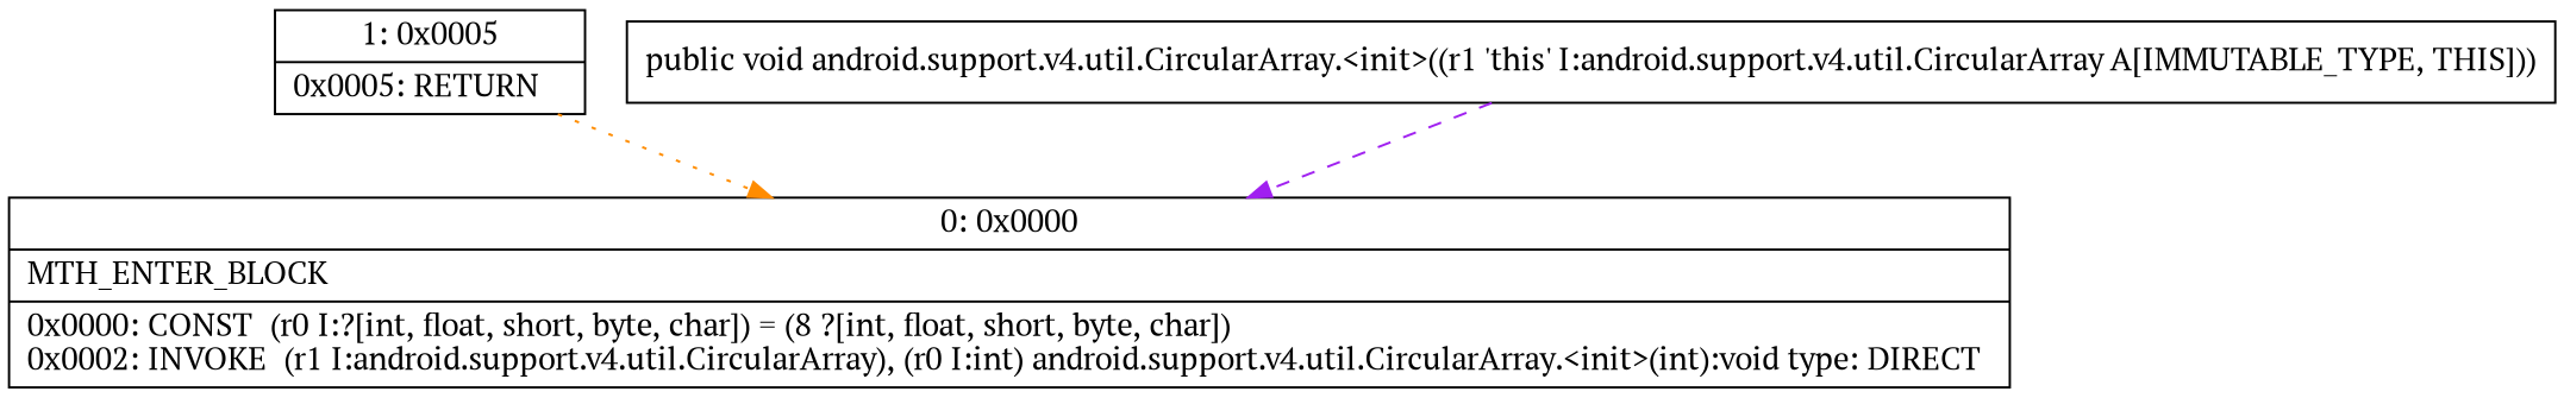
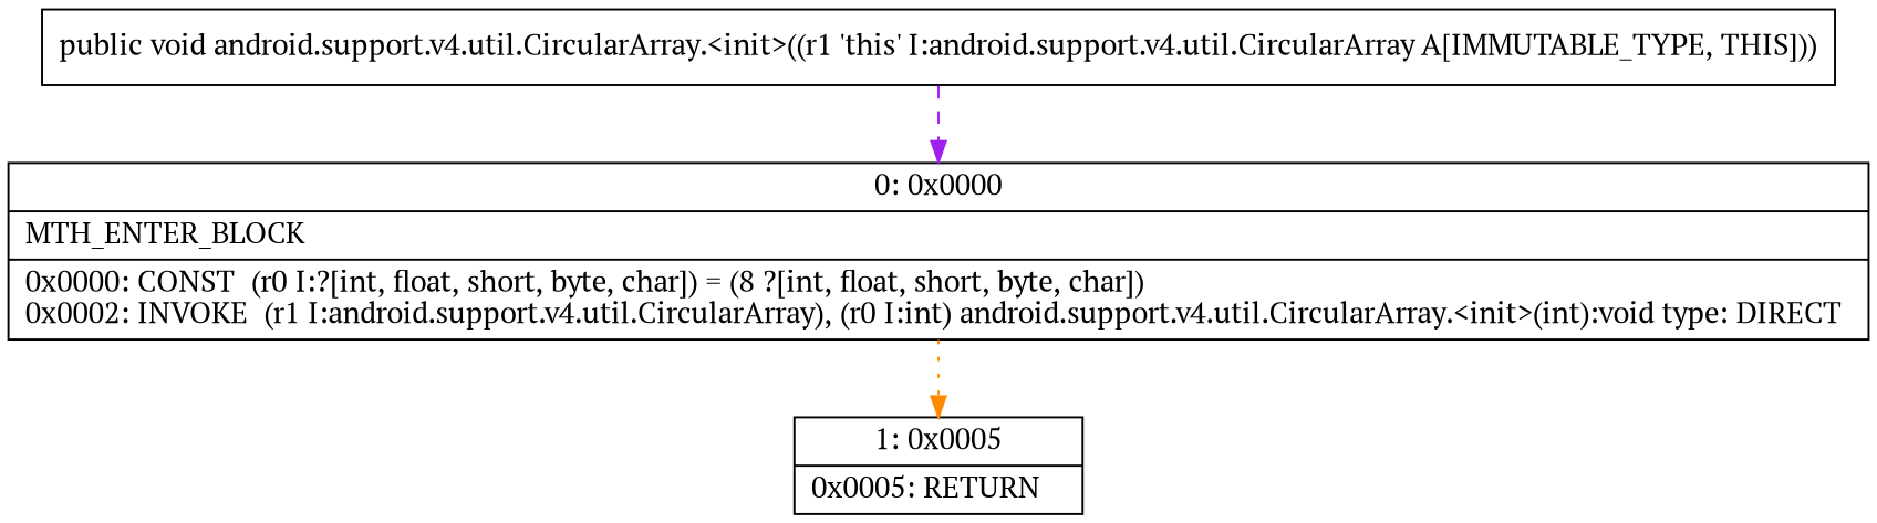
  digraph {
    fontname="PT Serif"
    node [shape=record fontname="PT Serif"]
    edge [fontname="PT Serif"]
    n1 [label="{0\:\ 0x0000|MTH_ENTER_BLOCK\l|0x0000: CONST  (r0 I:?[int, float, short, byte, char]) = (8 ?[int, float, short, byte, char]) \l0x0002: INVOKE  (r1 I:android.support.v4.util.CircularArray), (r0 I:int) android.support.v4.util.CircularArray.\<init\>(int):void type: DIRECT \l}"]
    n2 [label="{1\:\ 0x0005|0x0005: RETURN   \l}"]
    n3 [label="{public void android.support.v4.util.CircularArray.\<init\>((r1 'this' I:android.support.v4.util.CircularArray A[IMMUTABLE_TYPE, THIS])) }"]
-   n2 -> n1 [color=darkorange style=dotted]
+   n1 -> n2 [color=darkorange style=dotted]
    n3 -> n1 [color=purple style=dashed]
  }
